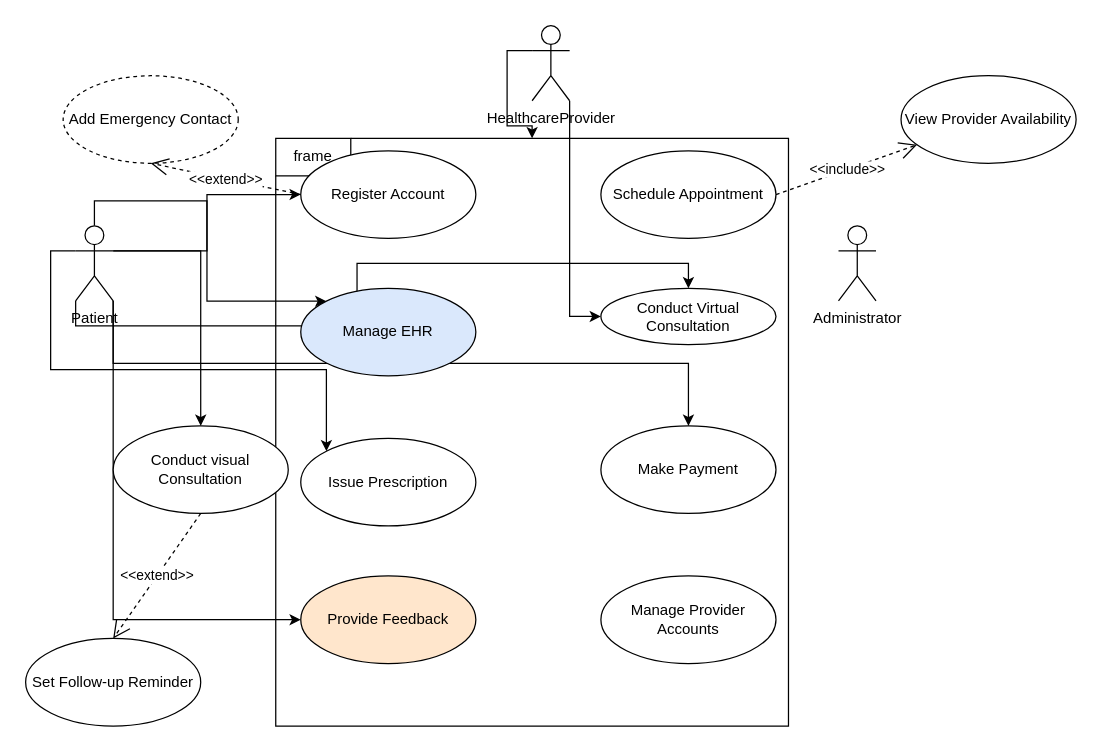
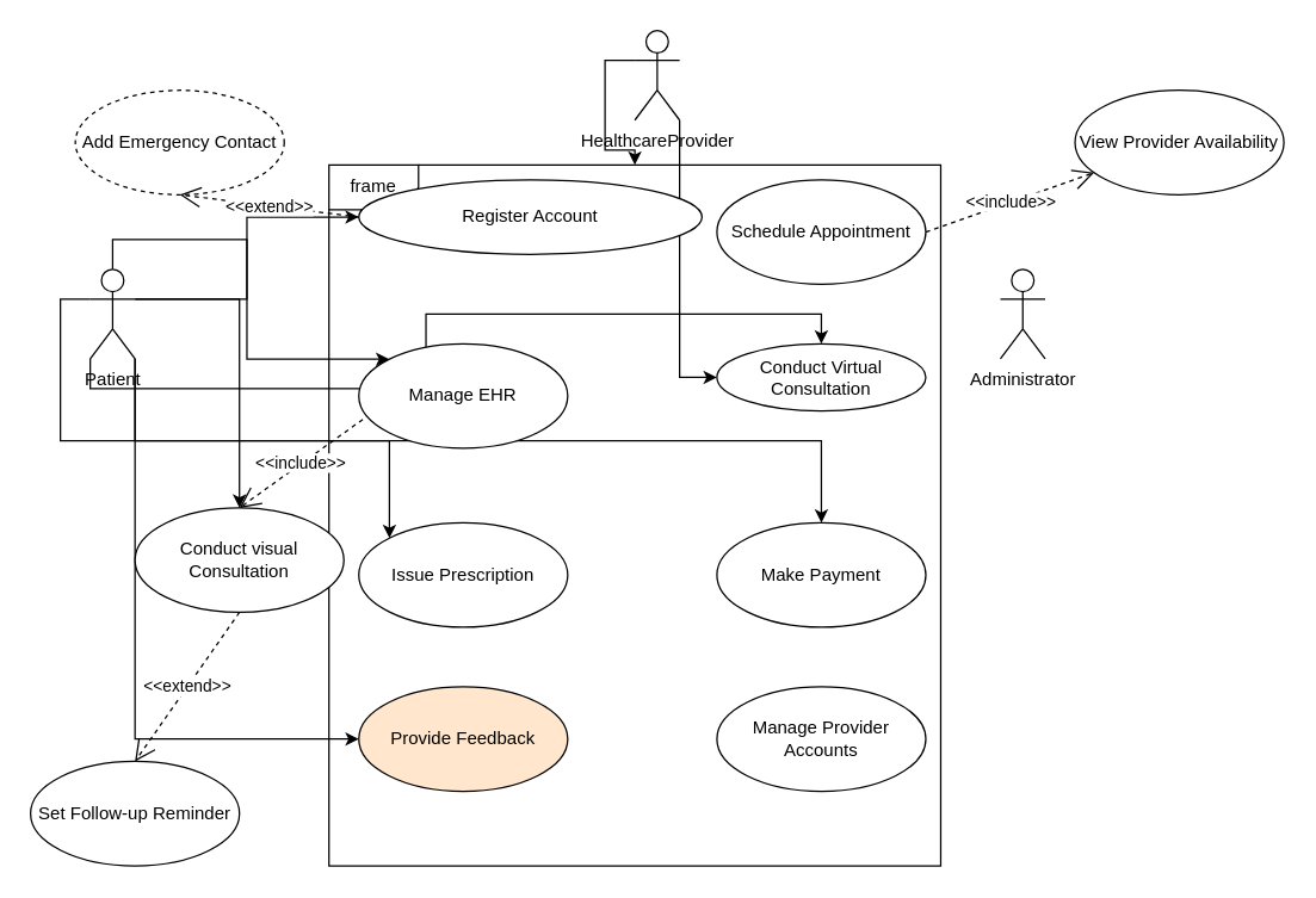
  <mxCell id="0" />
  <mxCell id="1" parent="0" />
  <mxCell id="2" value="frame" style="shape=umlFrame;whiteSpace=wrap;html=1;pointerEvents=0;" vertex="1" parent="1"><mxGeometry x="220" y="110" width="410" height="470" as="geometry" /></mxCell>
  <mxCell id="3" style="edgeStyle=orthogonalEdgeStyle;rounded=0;orthogonalLoop=1;jettySize=auto;html=1;exitX=1;exitY=0.333;exitDx=0;exitDy=0;exitPerimeter=0;" edge="1" parent="1" source="10" target="27"><mxGeometry relative="1" as="geometry" /></mxCell>
  <mxCell id="4" style="edgeStyle=orthogonalEdgeStyle;rounded=0;orthogonalLoop=1;jettySize=auto;html=1;exitX=1;exitY=0.333;exitDx=0;exitDy=0;exitPerimeter=0;entryX=0;entryY=0.5;entryDx=0;entryDy=0;" edge="1" parent="1" source="10" target="16"><mxGeometry relative="1" as="geometry" /></mxCell>
  <mxCell id="5" style="edgeStyle=orthogonalEdgeStyle;rounded=0;orthogonalLoop=1;jettySize=auto;html=1;exitX=1;exitY=1;exitDx=0;exitDy=0;exitPerimeter=0;entryX=0.5;entryY=0;entryDx=0;entryDy=0;" edge="1" parent="1" source="10" target="21"><mxGeometry relative="1" as="geometry" /></mxCell>
  <mxCell id="6" style="edgeStyle=orthogonalEdgeStyle;rounded=0;orthogonalLoop=1;jettySize=auto;html=1;exitX=1;exitY=1;exitDx=0;exitDy=0;exitPerimeter=0;entryX=0;entryY=0.5;entryDx=0;entryDy=0;" edge="1" parent="1" source="10" target="17"><mxGeometry relative="1" as="geometry" /></mxCell>
  <mxCell id="7" style="edgeStyle=orthogonalEdgeStyle;rounded=0;orthogonalLoop=1;jettySize=auto;html=1;exitX=0;exitY=1;exitDx=0;exitDy=0;exitPerimeter=0;entryX=0.5;entryY=0;entryDx=0;entryDy=0;" edge="1" parent="1" source="10" target="19"><mxGeometry relative="1" as="geometry" /></mxCell>
  <mxCell id="8" style="edgeStyle=orthogonalEdgeStyle;rounded=0;orthogonalLoop=1;jettySize=auto;html=1;exitX=0;exitY=0.333;exitDx=0;exitDy=0;exitPerimeter=0;entryX=0;entryY=0;entryDx=0;entryDy=0;" edge="1" parent="1" source="10" target="22"><mxGeometry relative="1" as="geometry" /></mxCell>
  <mxCell id="9" style="edgeStyle=orthogonalEdgeStyle;rounded=0;orthogonalLoop=1;jettySize=auto;html=1;exitX=0.5;exitY=0;exitDx=0;exitDy=0;exitPerimeter=0;entryX=0;entryY=0;entryDx=0;entryDy=0;" edge="1" parent="1" source="10" target="18"><mxGeometry relative="1" as="geometry" /></mxCell>
  <mxCell id="10" value="Patient" style="shape=umlActor;verticalLabelPosition=bottom;verticalAlign=top;html=1;" vertex="1" parent="1"><mxGeometry x="60" y="180" width="30" height="60" as="geometry" /></mxCell>
  <mxCell id="11" value="Administrator" style="shape=umlActor;verticalLabelPosition=bottom;verticalAlign=top;html=1;" vertex="1" parent="1"><mxGeometry x="670" y="180" width="30" height="60" as="geometry" /></mxCell>
  <mxCell id="12" style="edgeStyle=orthogonalEdgeStyle;rounded=0;orthogonalLoop=1;jettySize=auto;html=1;exitX=1;exitY=1;exitDx=0;exitDy=0;exitPerimeter=0;entryX=0;entryY=0.5;entryDx=0;entryDy=0;" edge="1" parent="1" source="14" target="19"><mxGeometry relative="1" as="geometry" /></mxCell>
  <mxCell id="13" style="edgeStyle=orthogonalEdgeStyle;rounded=0;orthogonalLoop=1;jettySize=auto;html=1;exitX=0;exitY=0.333;exitDx=0;exitDy=0;exitPerimeter=0;" edge="1" parent="1" source="14" target="2"><mxGeometry relative="1" as="geometry" /></mxCell>
  <mxCell id="14" value="HealthcareProvider" style="shape=umlActor;verticalLabelPosition=bottom;verticalAlign=top;html=1;" vertex="1" parent="1"><mxGeometry x="425" y="20" width="30" height="60" as="geometry" /></mxCell>
  <mxCell id="15" value="Schedule Appointment" style="ellipse;whiteSpace=wrap;html=1;" vertex="1" parent="1"><mxGeometry x="480" y="120" width="140" height="70" as="geometry" /></mxCell>
- <mxCell id="16" value="Register Account" style="ellipse;whiteSpace=wrap;html=1;" vertex="1" parent="1"><mxGeometry x="240" y="120" width="140" height="70" as="geometry" /></mxCell>
+ <mxCell id="16" value="Register Account" style="ellipse;whiteSpace=wrap;html=1;" vertex="1" parent="1"><mxGeometry x="240" y="120" width="230" height="50" as="geometry" /></mxCell>
  <mxCell id="17" value="Provide Feedback" style="ellipse;whiteSpace=wrap;html=1;fillColor=#ffe6cc;" vertex="1" parent="1"><mxGeometry x="240" y="460" width="140" height="70" as="geometry" /></mxCell>
- <mxCell id="18" value="Manage EHR" style="ellipse;whiteSpace=wrap;html=1;fillColor=#dae8fc;" vertex="1" parent="1"><mxGeometry x="240" y="230" width="140" height="70" as="geometry" /></mxCell>
+ <mxCell id="18" value="Manage EHR" style="ellipse;whiteSpace=wrap;html=1;" vertex="1" parent="1"><mxGeometry x="240" y="230" width="140" height="70" as="geometry" /></mxCell>
  <mxCell id="19" value="Conduct Virtual Consultation" style="ellipse;whiteSpace=wrap;html=1;" vertex="1" parent="1"><mxGeometry x="480" y="230" width="140" height="45" as="geometry" /></mxCell>
  <mxCell id="20" value="Manage Provider Accounts" style="ellipse;whiteSpace=wrap;html=1;" vertex="1" parent="1"><mxGeometry x="480" y="460" width="140" height="70" as="geometry" /></mxCell>
- <mxCell id="21" value="Make Payment" style="ellipse;whiteSpace=wrap;html=1;" vertex="1" parent="1"><mxGeometry x="480" y="340" width="140" height="70" as="geometry" /></mxCell>
+ <mxCell id="21" value="Make Payment" style="ellipse;whiteSpace=wrap;html=1;" vertex="1" parent="1"><mxGeometry x="480" y="350" width="140" height="70" as="geometry" /></mxCell>
  <mxCell id="22" value="Issue Prescription" style="ellipse;whiteSpace=wrap;html=1;" vertex="1" parent="1"><mxGeometry x="240" y="350" width="140" height="70" as="geometry" /></mxCell>
  <mxCell id="23" value="&amp;lt;&amp;lt;include&amp;gt;&amp;gt;" style="endArrow=open;endSize=12;dashed=1;html=1;rounded=0;exitX=1;exitY=0.5;exitDx=0;exitDy=0;" edge="1" parent="1" source="15" target="24"><mxGeometry width="160" relative="1" as="geometry"><mxPoint x="610" y="140" as="sourcePoint" /><mxPoint x="770" y="140" as="targetPoint" /><mxPoint as="offset" /></mxGeometry></mxCell>
  <mxCell id="24" value="View Provider Availability" style="ellipse;whiteSpace=wrap;html=1;" vertex="1" parent="1"><mxGeometry x="720" y="60" width="140" height="70" as="geometry" /></mxCell>
  <mxCell id="25" value="Add Emergency Contact" style="ellipse;whiteSpace=wrap;html=1;dashed=1;" vertex="1" parent="1"><mxGeometry x="50" y="60" width="140" height="70" as="geometry" /></mxCell>
  <mxCell id="26" value="&amp;lt;&amp;lt;extend&amp;gt;&amp;gt;" style="endArrow=open;endSize=12;dashed=1;html=1;rounded=0;entryX=0.5;entryY=1;entryDx=0;entryDy=0;exitX=0;exitY=0.5;exitDx=0;exitDy=0;" edge="1" parent="1" source="16" target="25"><mxGeometry width="160" relative="1" as="geometry"><mxPoint x="150" y="140" as="sourcePoint" /><mxPoint x="310" y="140" as="targetPoint" /></mxGeometry></mxCell>
  <mxCell id="27" value="Conduct visual Consultation" style="ellipse;whiteSpace=wrap;html=1;" vertex="1" parent="1"><mxGeometry x="90" y="340" width="140" height="70" as="geometry" /></mxCell>
+ <mxCell id="28" value="&amp;lt;&amp;lt;include&amp;gt;&amp;gt;" style="endArrow=open;endSize=12;dashed=1;html=1;rounded=0;exitX=0.019;exitY=0.724;exitDx=0;exitDy=0;exitPerimeter=0;entryX=0.5;entryY=0;entryDx=0;entryDy=0;" edge="1" parent="1" source="18" target="27"><mxGeometry width="160" relative="1" as="geometry"><mxPoint x="90" y="310" as="sourcePoint" /><mxPoint x="250" y="310" as="targetPoint" /></mxGeometry></mxCell>
  <mxCell id="29" value="Set Follow-up Reminder" style="ellipse;whiteSpace=wrap;html=1;" vertex="1" parent="1"><mxGeometry x="20" y="510" width="140" height="70" as="geometry" /></mxCell>
  <mxCell id="30" value="&amp;lt;&amp;lt;extend&amp;gt;&amp;gt;" style="endArrow=open;endSize=12;dashed=1;html=1;rounded=0;exitX=0.5;exitY=1;exitDx=0;exitDy=0;entryX=0.5;entryY=0;entryDx=0;entryDy=0;" edge="1" parent="1" source="27" target="29"><mxGeometry width="160" relative="1" as="geometry"><mxPoint x="30" y="440" as="sourcePoint" /><mxPoint x="190" y="440" as="targetPoint" /></mxGeometry></mxCell>
